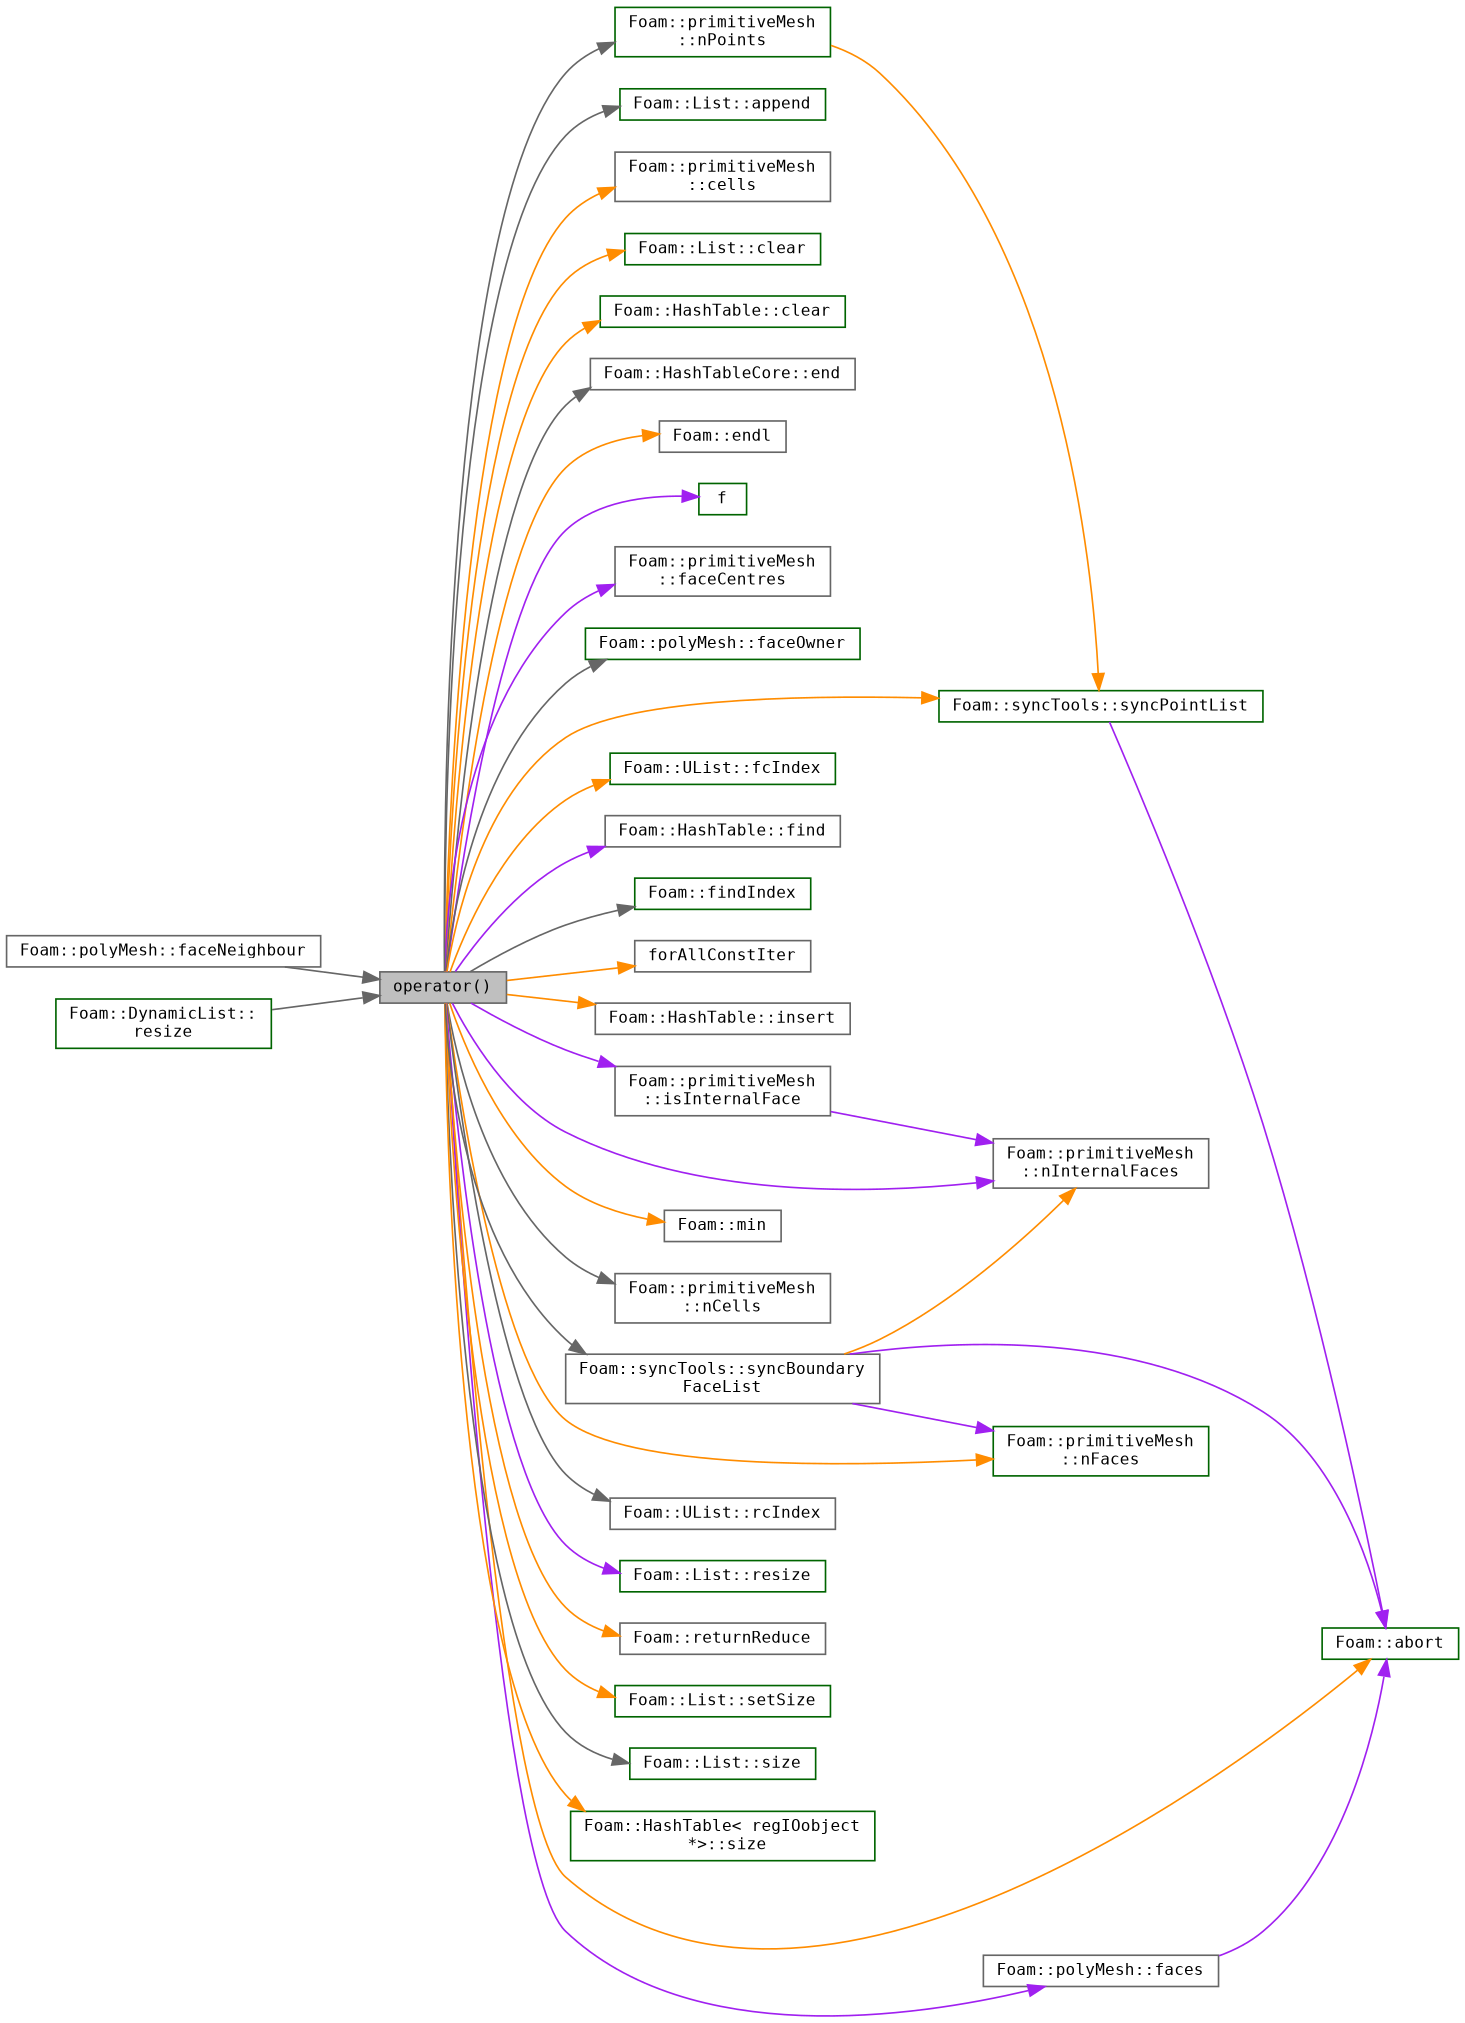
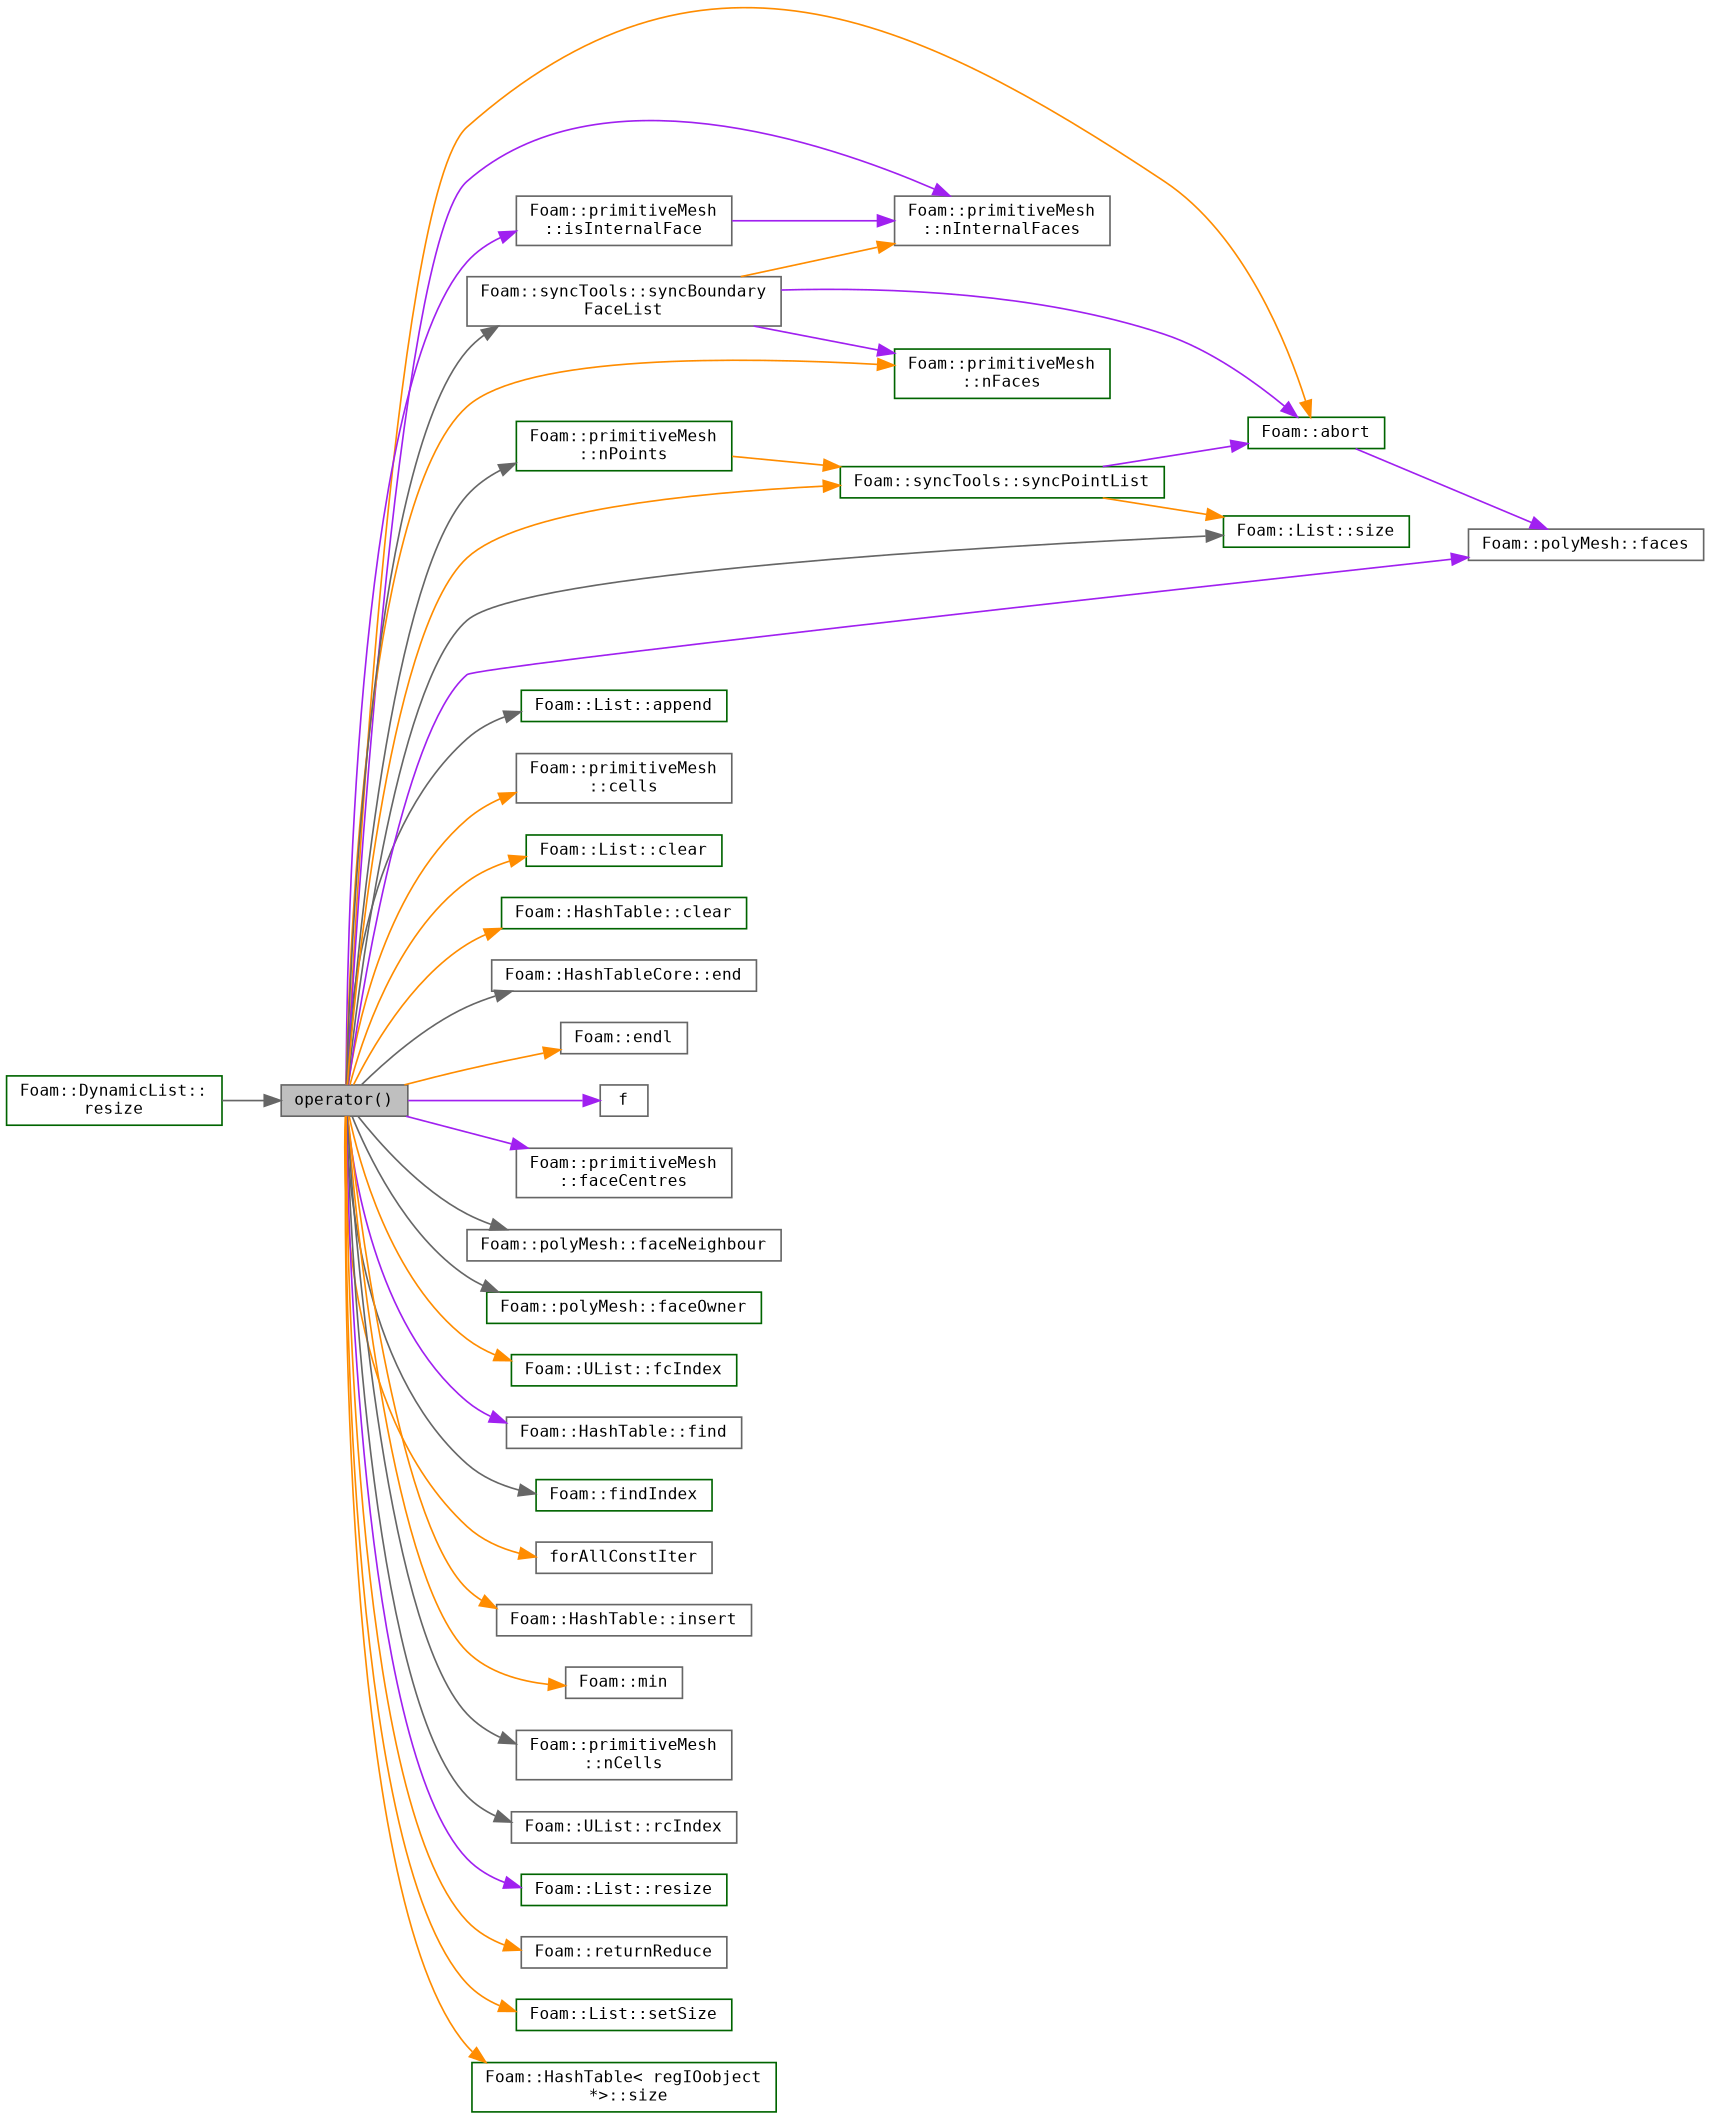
  digraph {
    fontname="DejaVu Sans Mono"
    rankdir=LR
    node [color=gray40 fontname="DejaVu Sans Mono" fontsize=10 shape=record]
    edge [color=darkorange fontname="DejaVu Sans Mono" fontsize=10 labelfontname=FreeSans labelfontsize=10 style=solid]
    n1 [fillcolor=grey75 fontcolor=black height=0.2 label="operator()" style=filled width=0.4]
    n2 [color=darkgreen height=0.2 label="Foam::abort" width=0.4]
    n3 [color=darkgreen height=0.2 label="Foam::List::append" width=0.4]
    n4 [height=0.2 label="Foam::primitiveMesh\l::cells" width=0.4]
    n5 [color=darkgreen height=0.2 label="Foam::List::clear" width=0.4]
    n6 [color=darkgreen height=0.2 label="Foam::HashTable::clear" width=0.4]
    n7 [height=0.2 label="Foam::HashTableCore::end" width=0.4]
    n8 [height=0.2 label="Foam::endl" width=0.4]
-   n9 [color=darkgreen height=0.2 label=f width=0.4]
+   n9 [height=0.2 label=f width=0.4]
    n10 [height=0.2 label="Foam::primitiveMesh\l::faceCentres" width=0.4]
    n11 [height=0.2 label="Foam::polyMesh::faceNeighbour" width=0.4]
    n12 [color=darkgreen height=0.2 label="Foam::polyMesh::faceOwner" width=0.4]
    n13 [height=0.2 label="Foam::polyMesh::faces" width=0.4]
    n14 [color=darkgreen height=0.2 label="Foam::UList::fcIndex" width=0.4]
    n15 [height=0.2 label="Foam::HashTable::find" width=0.4]
    n16 [color=darkgreen height=0.2 label="Foam::findIndex" width=0.4]
    n17 [height=0.2 label=forAllConstIter width=0.4]
    n18 [height=0.2 label="Foam::HashTable::insert" width=0.4]
    n19 [height=0.2 label="Foam::primitiveMesh\l::isInternalFace" width=0.4]
    n20 [height=0.2 label="Foam::primitiveMesh\l::nInternalFaces" width=0.4]
    n21 [height=0.2 label="Foam::min" width=0.4]
    n22 [height=0.2 label="Foam::primitiveMesh\l::nCells" width=0.4]
    n23 [color=darkgreen height=0.2 label="Foam::primitiveMesh\l::nFaces" width=0.4]
    n24 [color=darkgreen height=0.2 label="Foam::primitiveMesh\l::nPoints" width=0.4]
    n25 [height=0.2 label="Foam::UList::rcIndex" width=0.4]
    n26 [color=darkgreen height=0.2 label="Foam::List::resize" width=0.4]
    n27 [height=0.2 label="Foam::returnReduce" width=0.4]
    n28 [color=darkgreen height=0.2 label="Foam::List::setSize" width=0.4]
    n29 [color=darkgreen height=0.2 label="Foam::List::size" width=0.4]
    n30 [color=darkgreen height=0.2 label="Foam::HashTable\< regIOobject\l *\>::size" width=0.4]
    n31 [height=0.2 label="Foam::syncTools::syncBoundary\lFaceList" width=0.4]
    n32 [color=darkgreen height=0.2 label="Foam::syncTools::syncPointList" width=0.4]
    n33 [color=darkgreen height=0.2 label="Foam::DynamicList::\lresize" width=0.4]
    n1 -> n2
    n1 -> n3 [color=gray40]
    n1 -> n4
    n1 -> n5
    n1 -> n6
    n1 -> n7 [color=gray40]
    n1 -> n8
    n1 -> n9 [color=purple]
    n1 -> n10 [color=purple]
-   n11 -> n1 [color=gray40]
+   n1 -> n11 [color=gray40]
    n1 -> n12 [color=gray40]
    n1 -> n13 [color=purple]
    n1 -> n14
    n1 -> n15 [color=purple]
    n1 -> n16 [color=gray40]
    n1 -> n17
    n1 -> n18
    n1 -> n19 [color=purple]
    n1 -> n20 [color=purple]
    n1 -> n21
    n1 -> n22 [color=gray40]
    n1 -> n23
    n1 -> n24 [color=gray40]
    n1 -> n25 [color=gray40]
    n1 -> n26 [color=purple]
    n1 -> n27
    n1 -> n28
    n1 -> n29 [color=gray40]
    n1 -> n30
    n1 -> n31 [color=gray40]
    n1 -> n32
-   n13 -> n2 [color=purple]
+   n2 -> n13 [color=purple]
    n19 -> n20 [color=purple]
    n24 -> n32
    n31 -> n2 [color=purple]
    n31 -> n20
    n31 -> n23 [color=purple]
    n32 -> n2 [color=purple]
+   n32 -> n29
    n33 -> n1 [color=gray40]
  }
